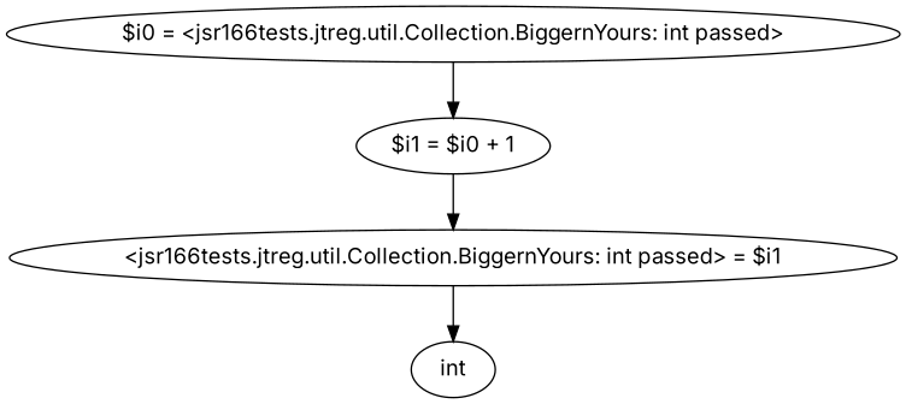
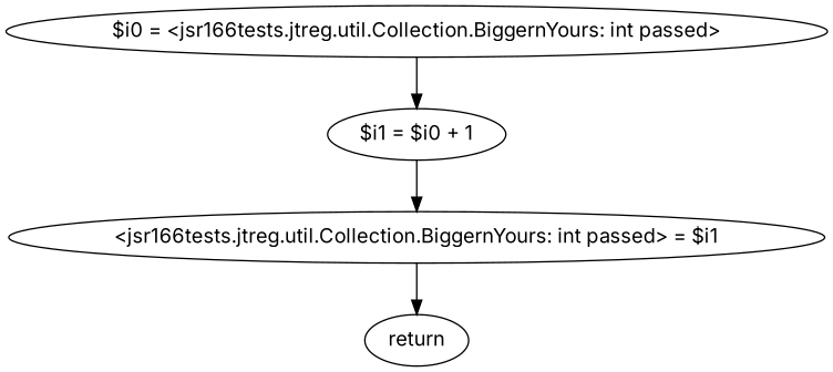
  digraph {
    fontname=Inter
    node [fontname=Inter]
    edge [fontname=Inter]
    "$i0 = <jsr166tests.jtreg.util.Collection.BiggernYours: int passed>"
    "$i1 = $i0 + 1"
    "<jsr166tests.jtreg.util.Collection.BiggernYours: int passed> = $i1"
-   return [label=int]
+   return
    "$i0 = <jsr166tests.jtreg.util.Collection.BiggernYours: int passed>" -> "$i1 = $i0 + 1"
    "$i1 = $i0 + 1" -> "<jsr166tests.jtreg.util.Collection.BiggernYours: int passed> = $i1"
    "<jsr166tests.jtreg.util.Collection.BiggernYours: int passed> = $i1" -> return
  }
